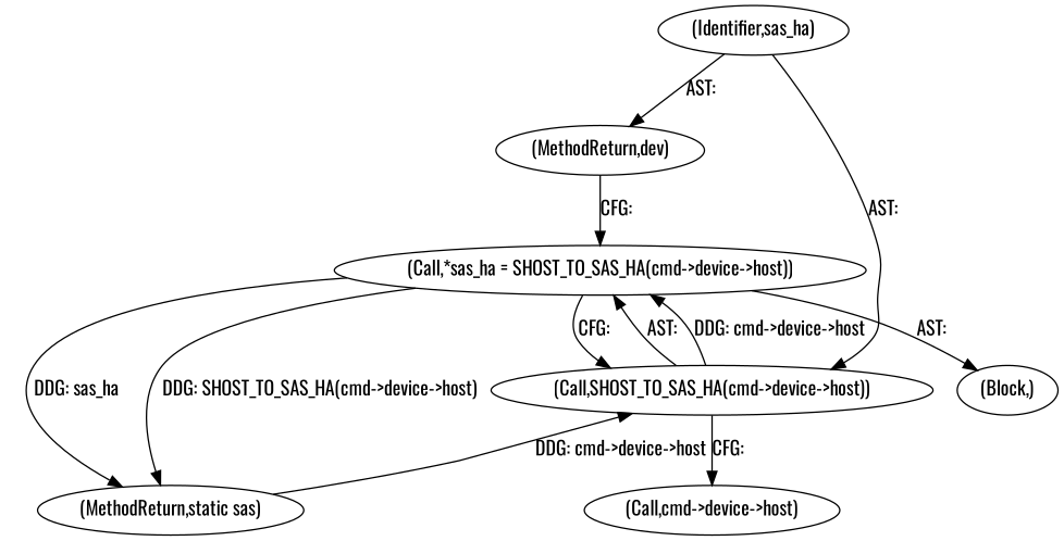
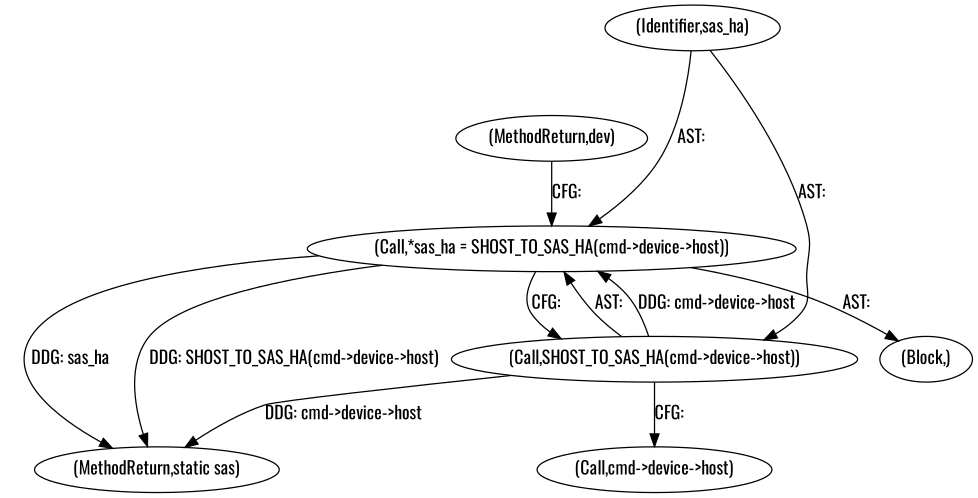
  digraph {
    fontname=Oswald
    node [fontname=Oswald]
    edge [fontname=Oswald]
    n1 [label="(Call,*sas_ha = SHOST_TO_SAS_HA(cmd->device->host))"]
    n2 [label="(Call,SHOST_TO_SAS_HA(cmd->device->host))"]
    n3 [label="(MethodReturn,static sas)"]
    n4 [label="(Block,)"]
    n5 [label="(Call,cmd->device->host)"]
    n6 [label="(MethodReturn,dev)"]
    n7 [label="(Identifier,sas_ha)"]
    n1 -> n2 [label="CFG: "]
    n1 -> n3 [label="DDG: sas_ha"]
    n1 -> n3 [label="DDG: SHOST_TO_SAS_HA(cmd->device->host)"]
    n1 -> n4 [label="AST: "]
    n2 -> n1 [label="AST: "]
    n2 -> n1 [label="DDG: cmd->device->host"]
-   n3 -> n2 [label="DDG: cmd->device->host"]
+   n2 -> n3 [label="DDG: cmd->device->host"]
    n2 -> n5 [label="CFG: "]
    n6 -> n1 [label="CFG: "]
-   n7 -> n6 [label="AST: "]
+   n7 -> n1 [label="AST: "]
    n7 -> n2 [label="AST: "]
  }
